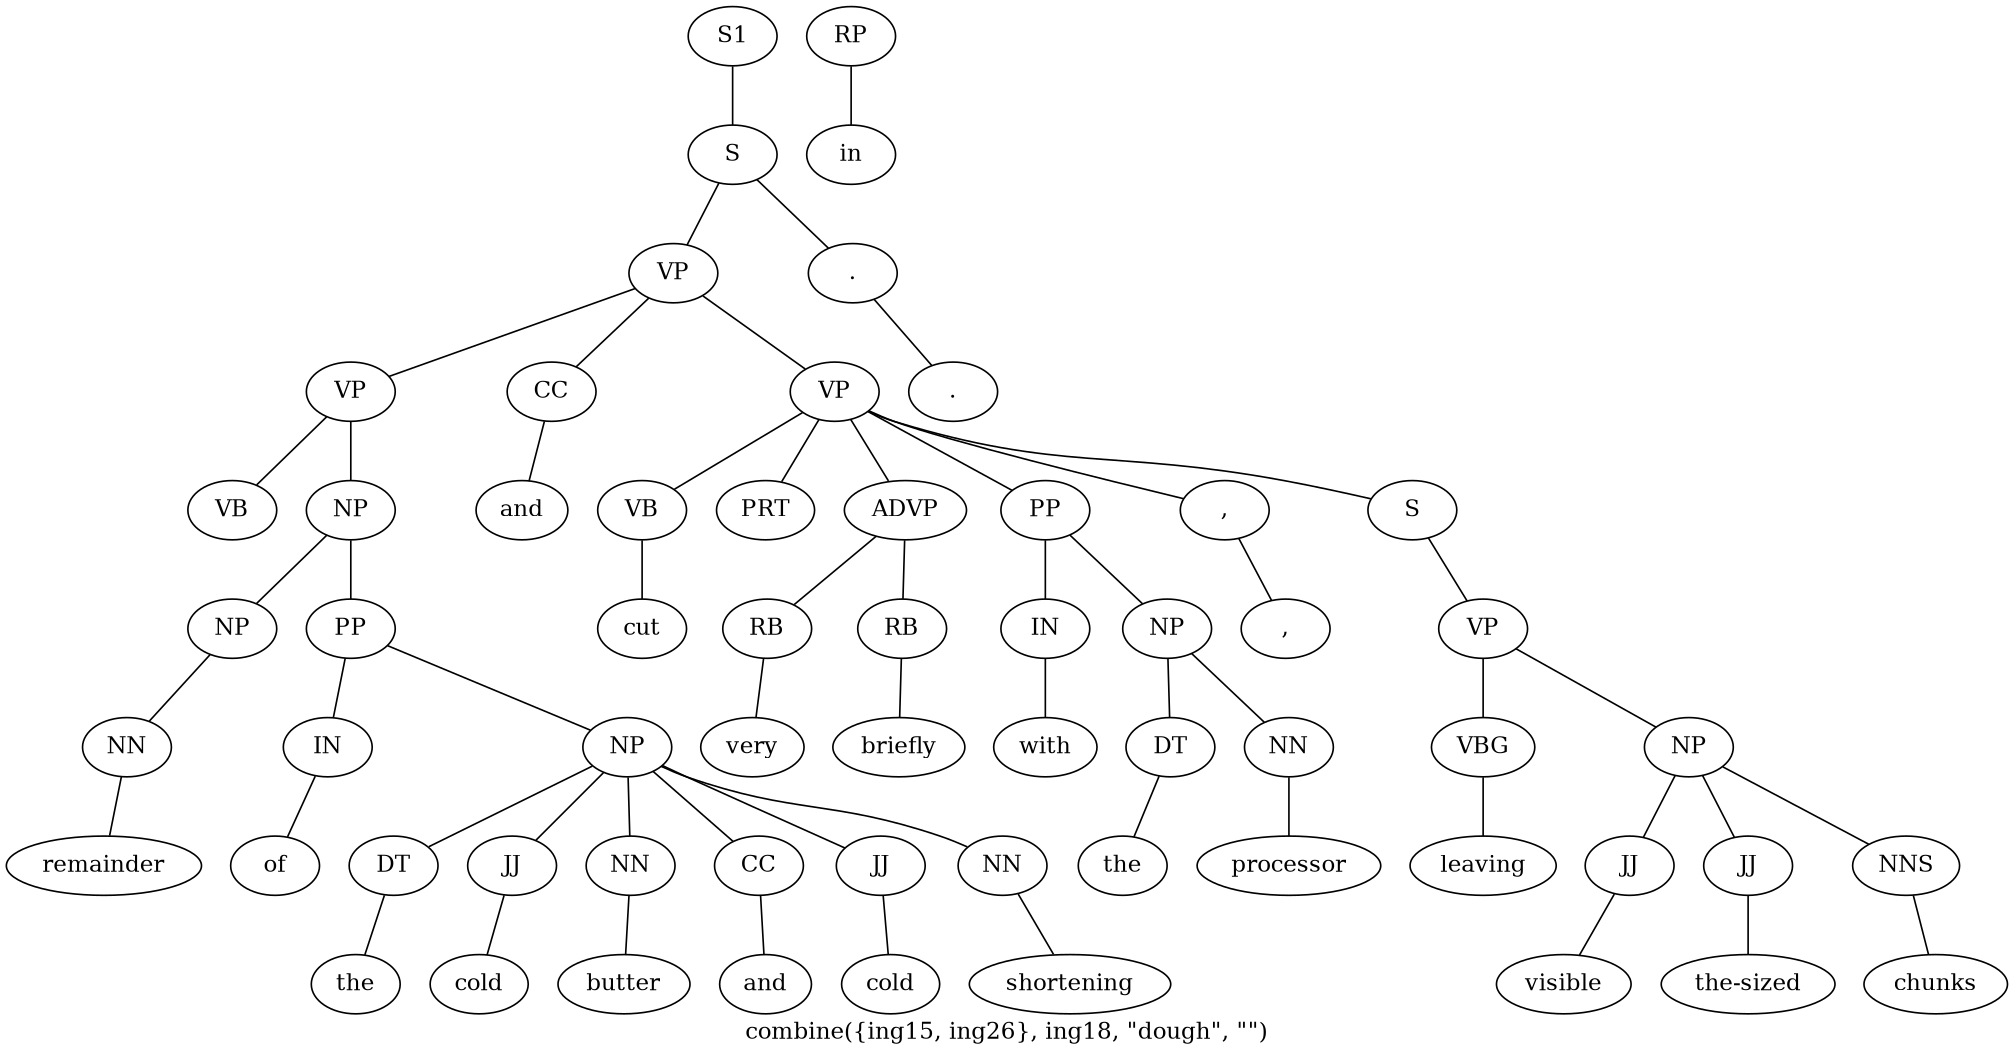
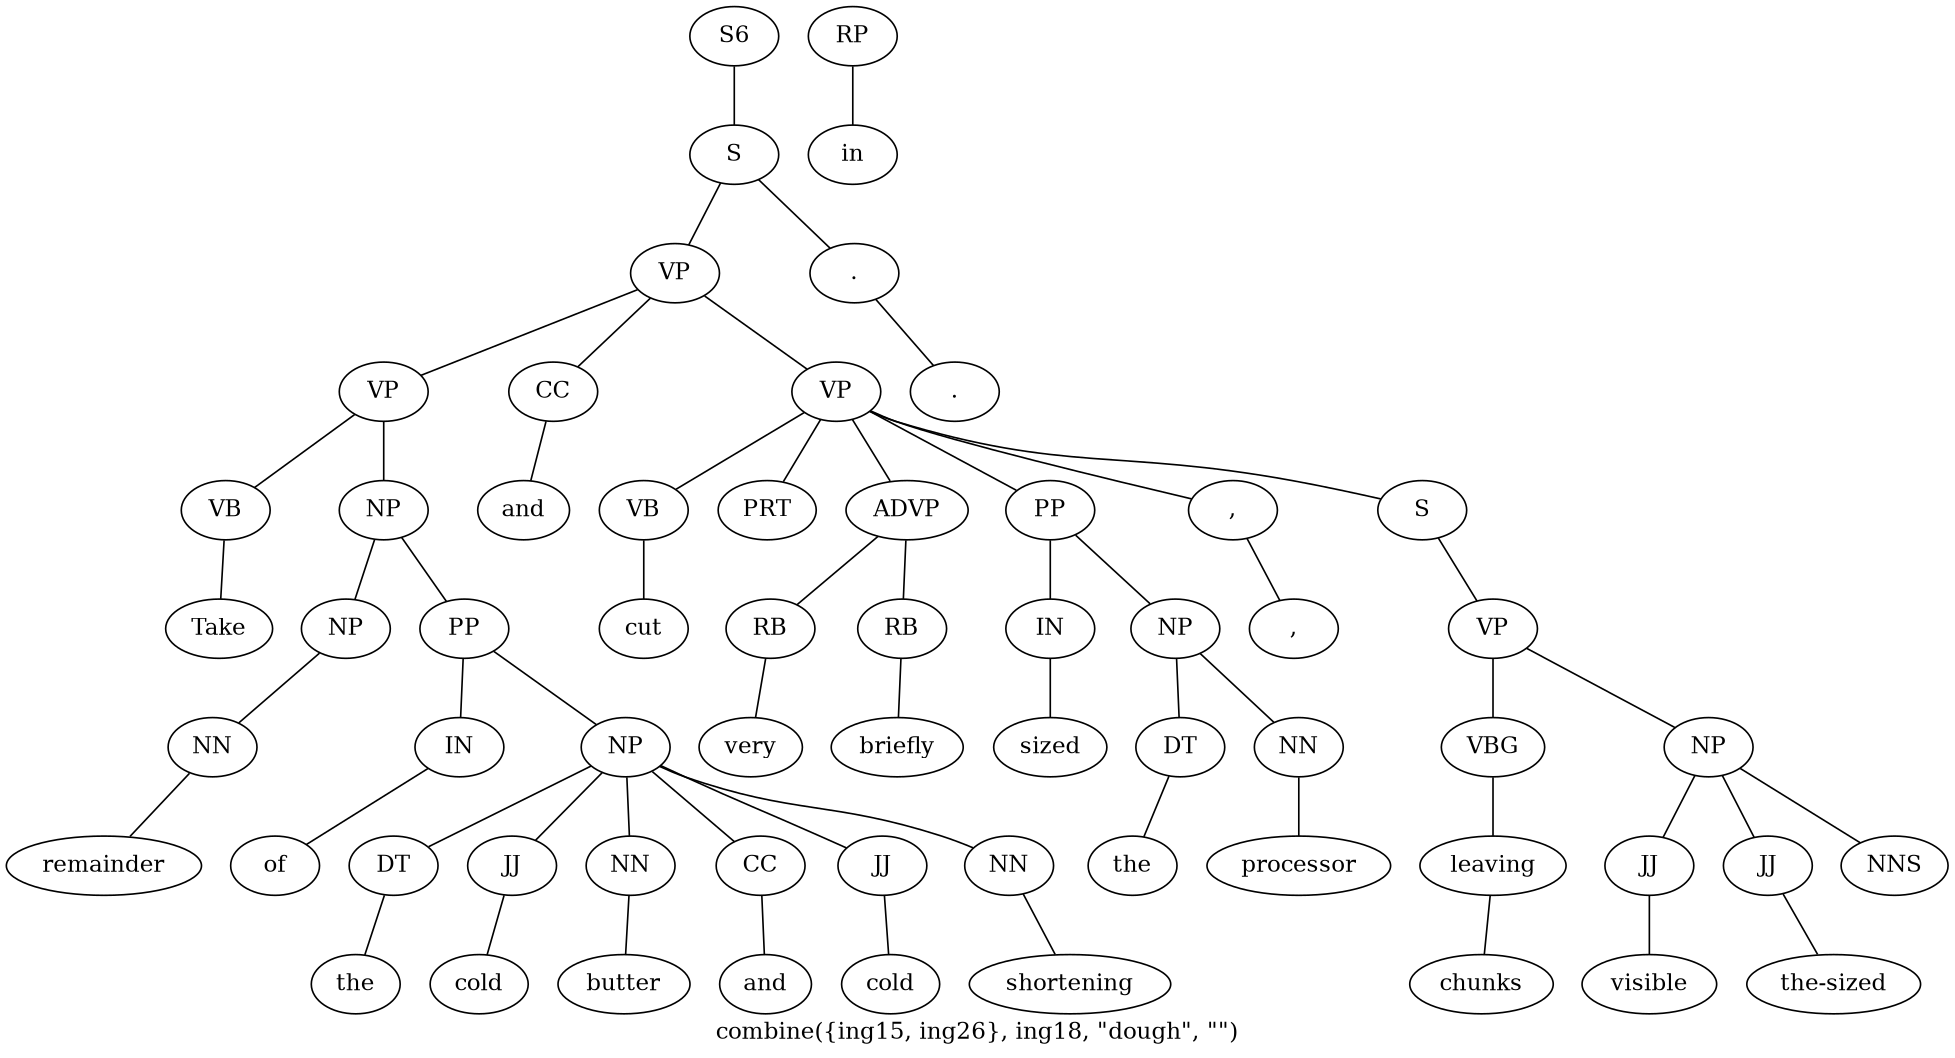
  graph {
    label="combine({ing15, ing26}, ing18, \"dough\", \"\")"
-   n1 [label=S1]
+   n1 [label=S6]
    n2 [label=S]
    n3 [label=VP]
    n4 [label="."]
    n5 [label=VP]
    n6 [label=CC]
    n7 [label=VP]
    n8 [label="."]
    n9 [label=VB]
    n10 [label=NP]
    n11 [label=and]
    n12 [label=VB]
    n13 [label=PRT]
    n14 [label=ADVP]
    n15 [label=PP]
    n16 [label=","]
    n17 [label=S]
+   n18 [label=Take]
    n19 [label=NP]
    n20 [label=PP]
    n21 [label=NN]
    n22 [label=IN]
    n23 [label=NP]
    n24 [label=remainder]
    n25 [label=of]
    n26 [label=DT]
    n27 [label=JJ]
    n28 [label=NN]
    n29 [label=CC]
    n30 [label=JJ]
    n31 [label=NN]
    n32 [label=the]
    n33 [label=cold]
    n34 [label=butter]
    n35 [label=and]
    n36 [label=cold]
    n37 [label=shortening]
    n38 [label=cut]
    n39 [label=RB]
    n40 [label=RB]
    n41 [label=IN]
    n42 [label=NP]
    n43 [label=","]
    n44 [label=VP]
    n45 [label=RP]
    n46 [label=in]
    n47 [label=very]
    n48 [label=briefly]
-   n49 [label=with]
+   n49 [label=sized]
    n50 [label=DT]
    n51 [label=NN]
    n52 [label=the]
    n53 [label=processor]
    n54 [label=VBG]
    n55 [label=NP]
    n56 [label=leaving]
    n57 [label=JJ]
    n58 [label=JJ]
    n59 [label=NNS]
    n60 [label=visible]
    n61 [label="the-sized"]
    n62 [label=chunks]
    n1 -- n2
    n2 -- n3
    n2 -- n4
    n3 -- n5
    n3 -- n6
    n3 -- n7
    n4 -- n8
    n5 -- n9
    n5 -- n10
    n6 -- n11
    n7 -- n12
    n7 -- n13
    n7 -- n14
    n7 -- n15
    n7 -- n16
    n7 -- n17
+   n9 -- n18
    n10 -- n19
    n10 -- n20
    n12 -- n38
    n14 -- n39
    n14 -- n40
    n15 -- n41
    n15 -- n42
    n16 -- n43
    n17 -- n44
    n19 -- n21
    n20 -- n22
    n20 -- n23
    n21 -- n24
    n22 -- n25
    n23 -- n26
    n23 -- n27
    n23 -- n28
    n23 -- n29
    n23 -- n30
    n23 -- n31
    n26 -- n32
    n27 -- n33
    n28 -- n34
    n29 -- n35
    n30 -- n36
    n31 -- n37
    n39 -- n47
    n40 -- n48
    n41 -- n49
    n42 -- n50
    n42 -- n51
    n44 -- n54
    n44 -- n55
    n45 -- n46
    n50 -- n52
    n51 -- n53
    n54 -- n56
    n55 -- n57
    n55 -- n58
    n55 -- n59
    n57 -- n60
    n58 -- n61
-   n59 -- n62
+   n56 -- n62
  }
